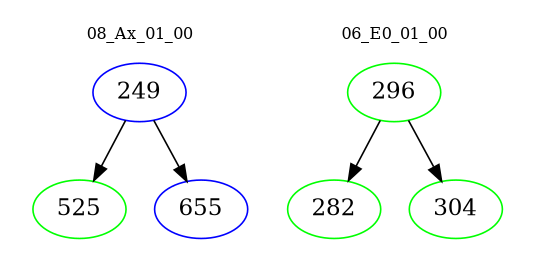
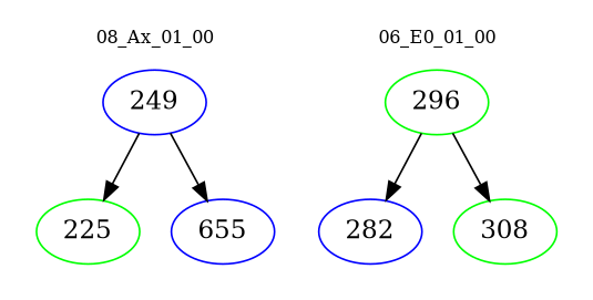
  digraph {
    node [color=blue]
    edge [color=black]
    n1 [label=249]
-   n2 [color=green label=525]
+   n2 [color=green label=225]
    n3 [label=655]
    n4 [color=green label=296]
-   n5 [color=green label=282]
-   n6 [color=green label=304]
+   n5 [label=282]
+   n6 [color=green label=308]
    subgraph cluster_1 {
      color=white
      fontsize=10
      label="08_Ax_01_00"
      n1
      n2
      n3
    }
    subgraph cluster_2 {
      color=white
      fontsize=10
      label="06_E0_01_00"
      n4
      n5
      n6
    }
    n1 -> n2
    n1 -> n3
    n4 -> n5
    n4 -> n6
  }
